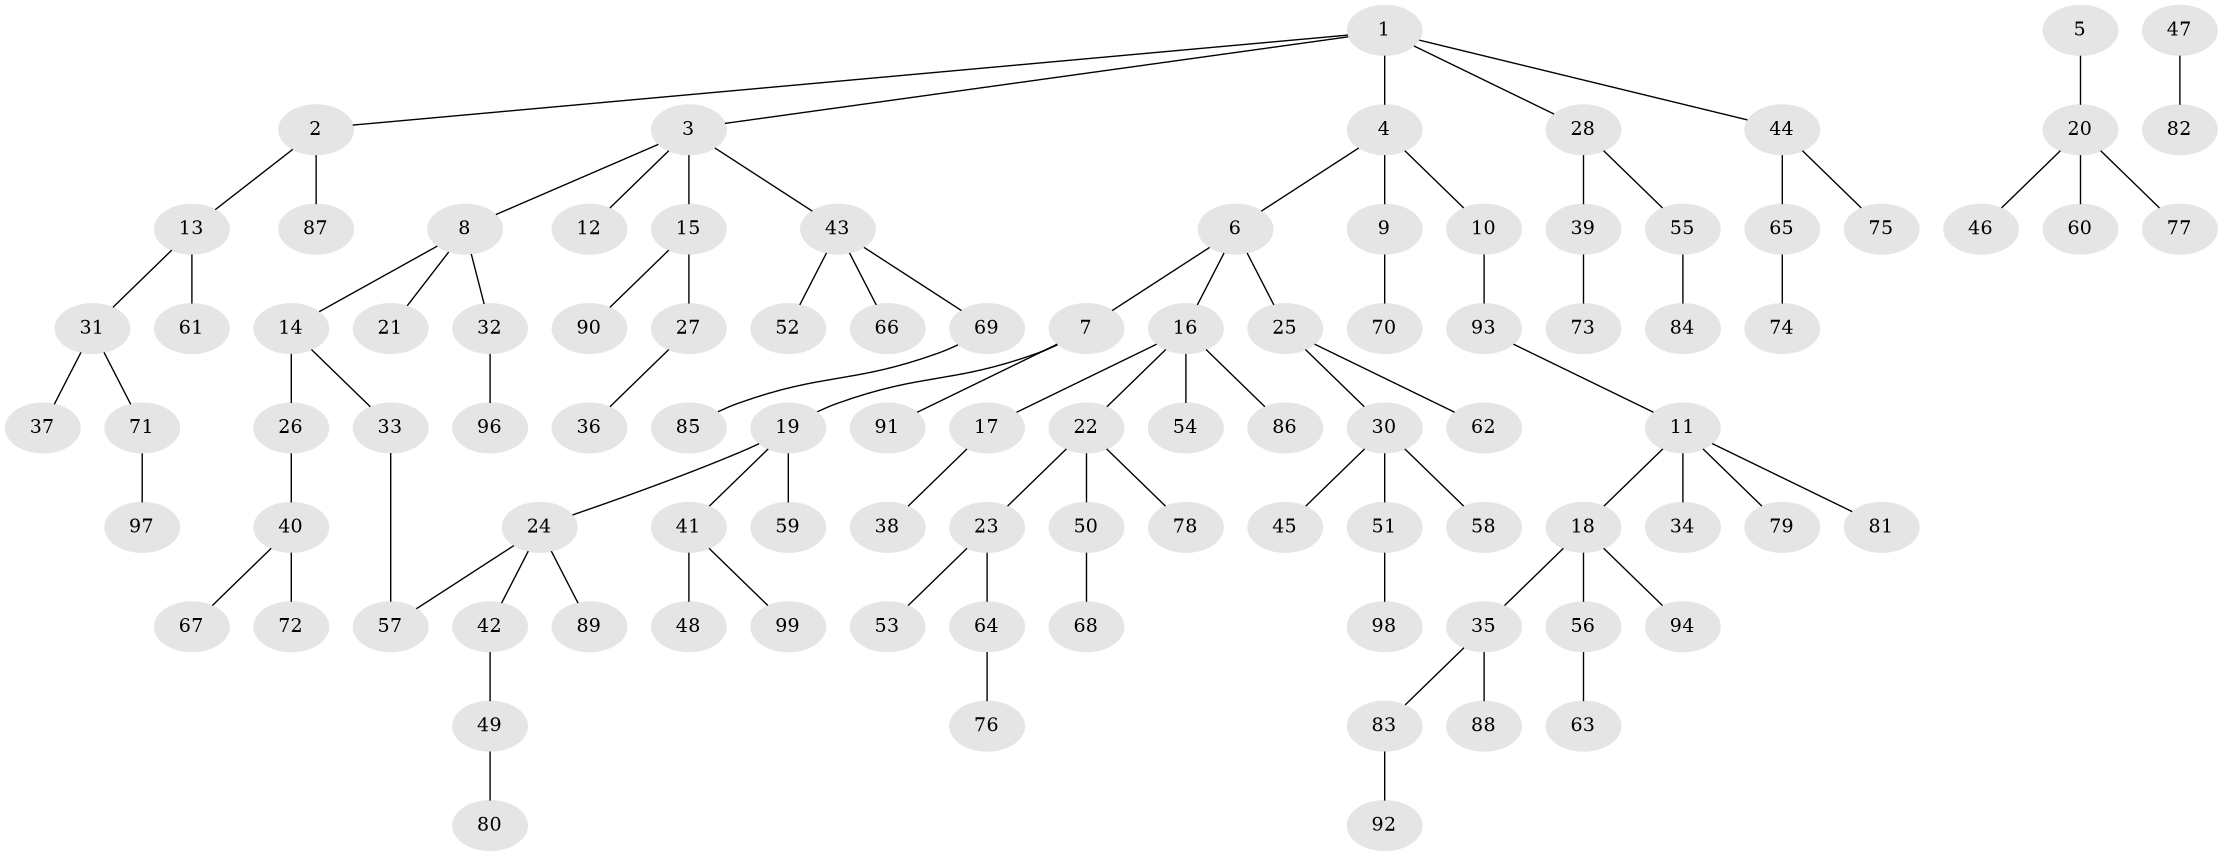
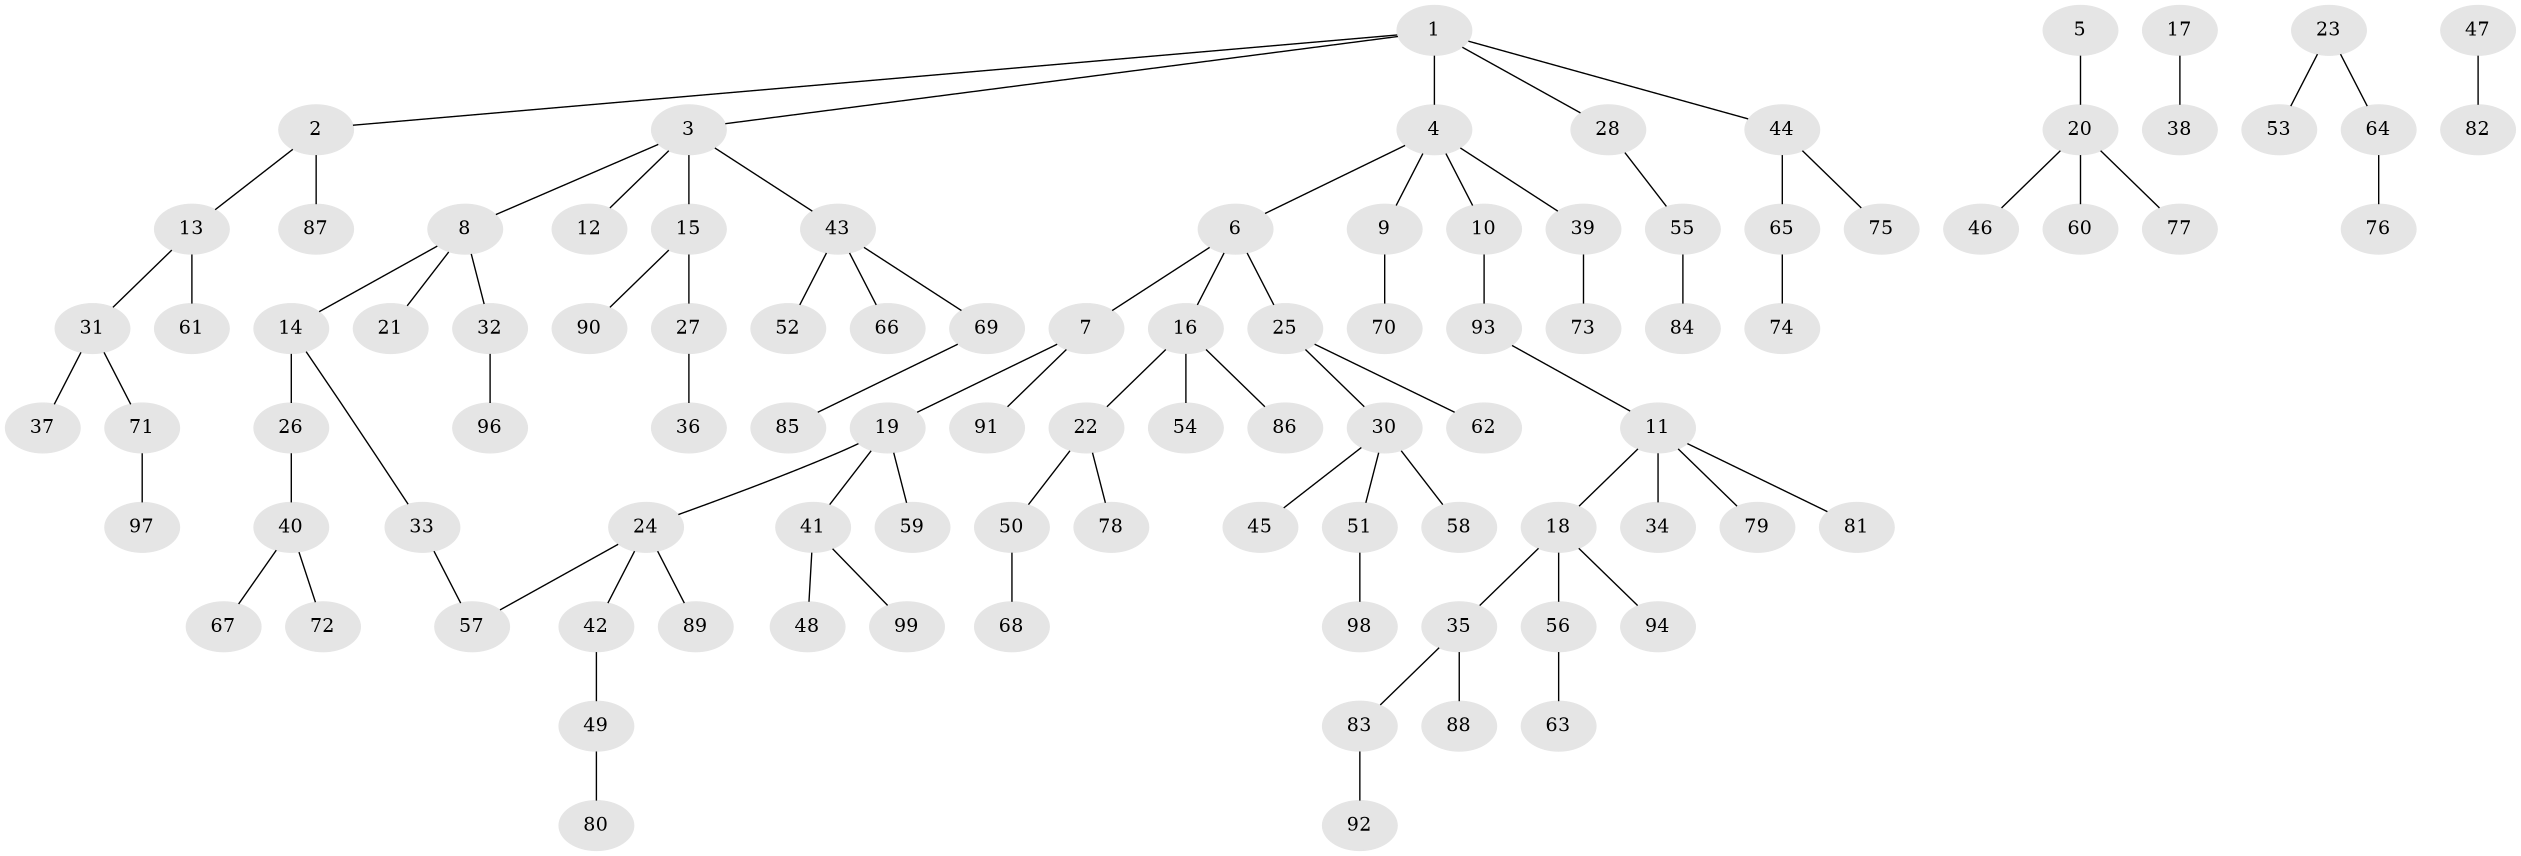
  graph {
    node [color=gray90 style=filled]
    1
    2
    3
    4
    28
    44
    13
    87
    8
    12
    15
    43
    6
    9
    10
    5
    20
    39
    55
    65
    75
    31
    61
    14
    21
    32
    90
    27
    52
    66
    69
    7
    16
    25
    70
    93
    11
    18
    34
    79
    81
    46
    60
    77
    19
    91
    17
    22
    54
    86
    30
    62
    24
    41
    59
    26
    33
    96
    35
    56
    94
    37
    71
    40
    57
    36
    38
    23
    50
    78
    83
    88
    63
    42
    89
    48
    n77 [label=99]
    53
    64
    68
    76
    49
    47
    82
    45
    51
    58
    67
    72
    73
    84
    98
    97
    92
    80
    85
    74
    1 -- 2
    1 -- 3
    1 -- 4
    1 -- 28
    1 -- 44
    2 -- 13
    2 -- 87
    3 -- 8
    3 -- 12
    3 -- 15
    3 -- 43
    4 -- 6
    4 -- 9
    4 -- 10
-   28 -- 39
+   4 -- 39
    28 -- 55
    44 -- 65
    44 -- 75
    13 -- 31
    13 -- 61
    8 -- 14
    8 -- 21
    8 -- 32
    15 -- 90
    15 -- 27
    43 -- 52
    43 -- 66
    43 -- 69
    6 -- 7
    6 -- 16
    6 -- 25
    9 -- 70
    10 -- 93
    5 -- 20
    20 -- 46
    20 -- 60
    20 -- 77
    39 -- 73
    55 -- 84
    65 -- 74
    31 -- 37
    31 -- 71
    14 -- 26
    14 -- 33
    32 -- 96
    27 -- 36
    69 -- 85
    7 -- 19
    7 -- 91
-   16 -- 17
    16 -- 22
    16 -- 54
    16 -- 86
    25 -- 30
    25 -- 62
    93 -- 11
    11 -- 18
    11 -- 34
    11 -- 79
    11 -- 81
    18 -- 35
    18 -- 56
    18 -- 94
    19 -- 24
    19 -- 41
    19 -- 59
    17 -- 38
-   22 -- 23
    22 -- 50
    22 -- 78
    30 -- 45
    30 -- 51
    30 -- 58
    24 -- 57
    24 -- 42
    24 -- 89
    41 -- 48
    41 -- n77
    26 -- 40
    33 -- 57
    35 -- 83
    35 -- 88
    56 -- 63
    71 -- 97
    40 -- 67
    40 -- 72
    23 -- 53
    23 -- 64
    50 -- 68
    83 -- 92
    42 -- 49
    64 -- 76
    49 -- 80
    47 -- 82
    51 -- 98
  }
